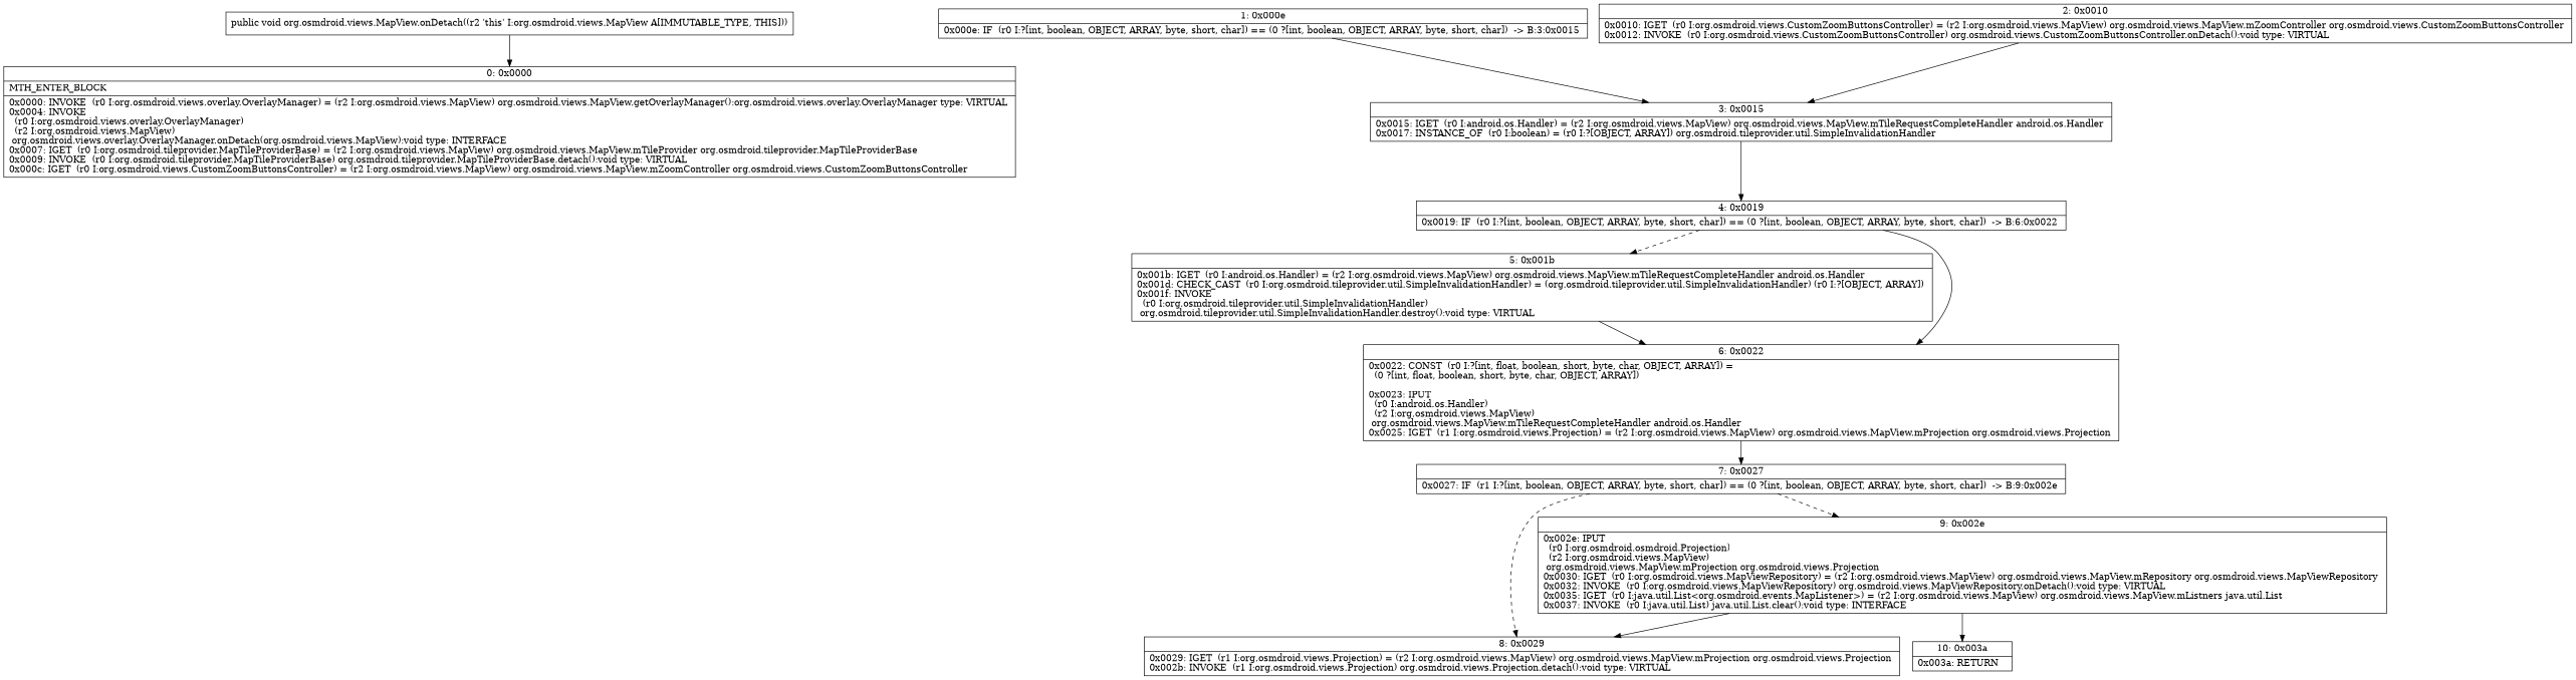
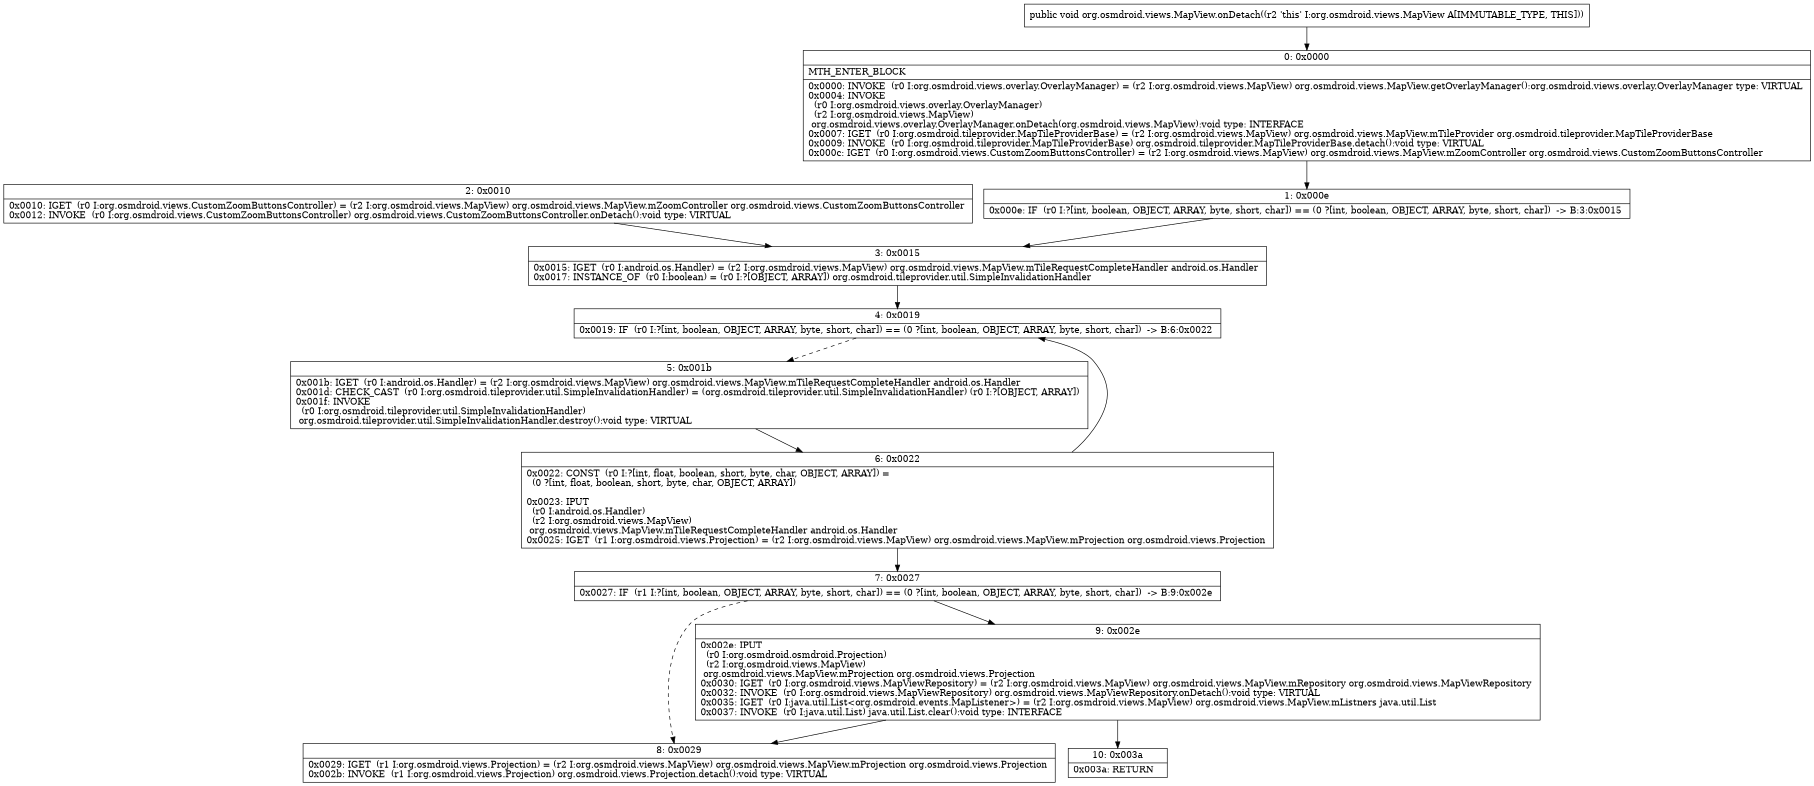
  digraph {
    node [shape=record]
    n1 [label="{0\:\ 0x0000|MTH_ENTER_BLOCK\l|0x0000: INVOKE  (r0 I:org.osmdroid.views.overlay.OverlayManager) = (r2 I:org.osmdroid.views.MapView) org.osmdroid.views.MapView.getOverlayManager():org.osmdroid.views.overlay.OverlayManager type: VIRTUAL \l0x0004: INVOKE  \l  (r0 I:org.osmdroid.views.overlay.OverlayManager)\l  (r2 I:org.osmdroid.views.MapView)\l org.osmdroid.views.overlay.OverlayManager.onDetach(org.osmdroid.views.MapView):void type: INTERFACE \l0x0007: IGET  (r0 I:org.osmdroid.tileprovider.MapTileProviderBase) = (r2 I:org.osmdroid.views.MapView) org.osmdroid.views.MapView.mTileProvider org.osmdroid.tileprovider.MapTileProviderBase \l0x0009: INVOKE  (r0 I:org.osmdroid.tileprovider.MapTileProviderBase) org.osmdroid.tileprovider.MapTileProviderBase.detach():void type: VIRTUAL \l0x000c: IGET  (r0 I:org.osmdroid.views.CustomZoomButtonsController) = (r2 I:org.osmdroid.views.MapView) org.osmdroid.views.MapView.mZoomController org.osmdroid.views.CustomZoomButtonsController \l}"]
    n2 [label="{1\:\ 0x000e|0x000e: IF  (r0 I:?[int, boolean, OBJECT, ARRAY, byte, short, char]) == (0 ?[int, boolean, OBJECT, ARRAY, byte, short, char])  \-\> B:3:0x0015 \l}"]
    n3 [label="{3\:\ 0x0015|0x0015: IGET  (r0 I:android.os.Handler) = (r2 I:org.osmdroid.views.MapView) org.osmdroid.views.MapView.mTileRequestCompleteHandler android.os.Handler \l0x0017: INSTANCE_OF  (r0 I:boolean) = (r0 I:?[OBJECT, ARRAY]) org.osmdroid.tileprovider.util.SimpleInvalidationHandler \l}"]
    n4 [label="{2\:\ 0x0010|0x0010: IGET  (r0 I:org.osmdroid.views.CustomZoomButtonsController) = (r2 I:org.osmdroid.views.MapView) org.osmdroid.views.MapView.mZoomController org.osmdroid.views.CustomZoomButtonsController \l0x0012: INVOKE  (r0 I:org.osmdroid.views.CustomZoomButtonsController) org.osmdroid.views.CustomZoomButtonsController.onDetach():void type: VIRTUAL \l}"]
    n5 [label="{4\:\ 0x0019|0x0019: IF  (r0 I:?[int, boolean, OBJECT, ARRAY, byte, short, char]) == (0 ?[int, boolean, OBJECT, ARRAY, byte, short, char])  \-\> B:6:0x0022 \l}"]
    n6 [label="{5\:\ 0x001b|0x001b: IGET  (r0 I:android.os.Handler) = (r2 I:org.osmdroid.views.MapView) org.osmdroid.views.MapView.mTileRequestCompleteHandler android.os.Handler \l0x001d: CHECK_CAST  (r0 I:org.osmdroid.tileprovider.util.SimpleInvalidationHandler) = (org.osmdroid.tileprovider.util.SimpleInvalidationHandler) (r0 I:?[OBJECT, ARRAY]) \l0x001f: INVOKE  \l  (r0 I:org.osmdroid.tileprovider.util.SimpleInvalidationHandler)\l org.osmdroid.tileprovider.util.SimpleInvalidationHandler.destroy():void type: VIRTUAL \l}"]
    n7 [label="{6\:\ 0x0022|0x0022: CONST  (r0 I:?[int, float, boolean, short, byte, char, OBJECT, ARRAY]) = \l  (0 ?[int, float, boolean, short, byte, char, OBJECT, ARRAY])\l \l0x0023: IPUT  \l  (r0 I:android.os.Handler)\l  (r2 I:org.osmdroid.views.MapView)\l org.osmdroid.views.MapView.mTileRequestCompleteHandler android.os.Handler \l0x0025: IGET  (r1 I:org.osmdroid.views.Projection) = (r2 I:org.osmdroid.views.MapView) org.osmdroid.views.MapView.mProjection org.osmdroid.views.Projection \l}"]
    n8 [label="{7\:\ 0x0027|0x0027: IF  (r1 I:?[int, boolean, OBJECT, ARRAY, byte, short, char]) == (0 ?[int, boolean, OBJECT, ARRAY, byte, short, char])  \-\> B:9:0x002e \l}"]
    n9 [label="{8\:\ 0x0029|0x0029: IGET  (r1 I:org.osmdroid.views.Projection) = (r2 I:org.osmdroid.views.MapView) org.osmdroid.views.MapView.mProjection org.osmdroid.views.Projection \l0x002b: INVOKE  (r1 I:org.osmdroid.views.Projection) org.osmdroid.views.Projection.detach():void type: VIRTUAL \l}"]
    n10 [label="{9\:\ 0x002e|0x002e: IPUT  \l  (r0 I:org.osmdroid.osmdroid.Projection)\l  (r2 I:org.osmdroid.views.MapView)\l org.osmdroid.views.MapView.mProjection org.osmdroid.views.Projection \l0x0030: IGET  (r0 I:org.osmdroid.views.MapViewRepository) = (r2 I:org.osmdroid.views.MapView) org.osmdroid.views.MapView.mRepository org.osmdroid.views.MapViewRepository \l0x0032: INVOKE  (r0 I:org.osmdroid.views.MapViewRepository) org.osmdroid.views.MapViewRepository.onDetach():void type: VIRTUAL \l0x0035: IGET  (r0 I:java.util.List\<org.osmdroid.events.MapListener\>) = (r2 I:org.osmdroid.views.MapView) org.osmdroid.views.MapView.mListners java.util.List \l0x0037: INVOKE  (r0 I:java.util.List) java.util.List.clear():void type: INTERFACE \l}"]
    n11 [label="{10\:\ 0x003a|0x003a: RETURN   \l}"]
    n12 [label="{public void org.osmdroid.views.MapView.onDetach((r2 'this' I:org.osmdroid.views.MapView A[IMMUTABLE_TYPE, THIS])) }"]
+   n1 -> n2
    n2 -> n3
    n3 -> n5
    n4 -> n3
    n5 -> n6 [style=dashed]
-   n5 -> n7
+   n7 -> n5
    n6 -> n7
    n7 -> n8
    n8 -> n9 [style=dashed]
-   n8 -> n10 [style=dashed]
+   n8 -> n10
    n10 -> n9
    n10 -> n11
    n12 -> n1
  }
